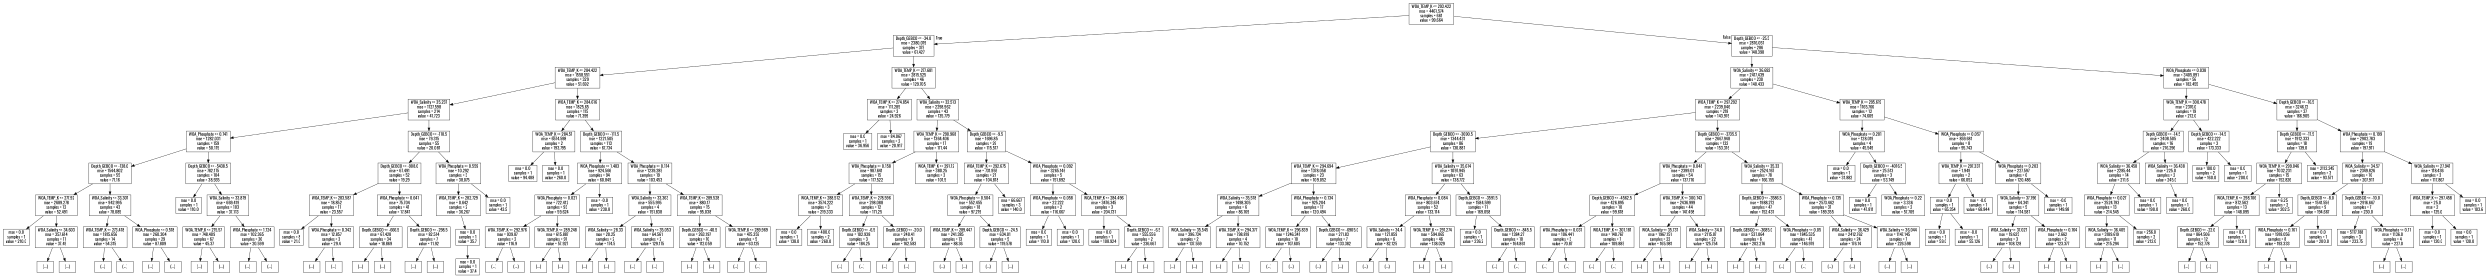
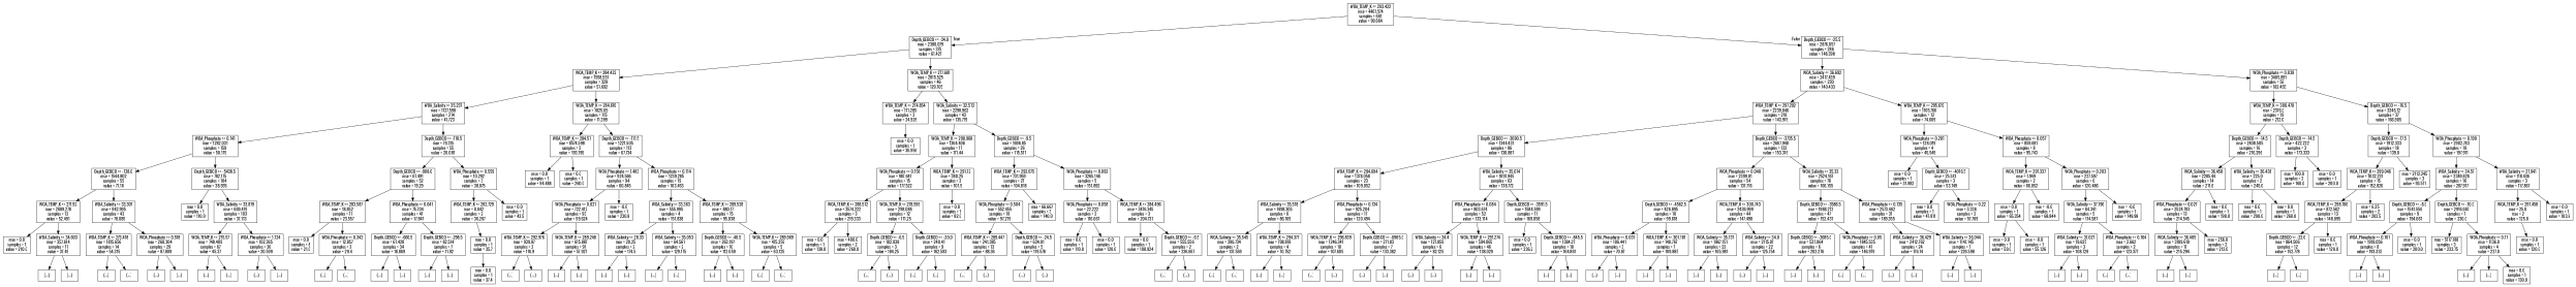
  digraph {
    fontname=Oswald
    node [fontname=Oswald shape=box]
    edge [fontname=Oswald]
    n1 [label="WOA_TEMP_K <= 293.422\nmse = 4461.574\nsamples = 661\nvalue = 99.664"]
    n2 [label="Depth_GEBCO <= -34.0\nmse = 2380.079\nsamples = 375\nvalue = 61.427"]
    n3 [label="Depth_GEBCO <= -25.5\nmse = 2876.057\nsamples = 286\nvalue = 148.398"]
    n4 [label="WOA_TEMP_K <= 284.422\nmse = 1558.551\nsamples = 329\nvalue = 51.692"]
    n5 [label="WOA_TEMP_K <= 277.681\nmse = 2815.525\nsamples = 46\nvalue = 129.705"]
    n6 [label="WOA_Salinity <= 36.692\nmse = 2417.439\nsamples = 230\nvalue = 140.433"]
    n7 [label="WOA_Phosphate <= 0.038\nmse = 3405.891\nsamples = 56\nvalue = 182.455"]
    n8 [label="WOA_Salinity <= 35.237\nmse = 1127.598\nsamples = 214\nvalue = 41.723"]
    n9 [label="WOA_TEMP_K <= 284.616\nmse = 1825.65\nsamples = 115\nvalue = 71.399"]
    n10 [label="WOA_TEMP_K <= 274.854\nmse = 111.285\nsamples = 3\nvalue = 24.926"]
    n11 [label="WOA_Salinity <= 32.513\nmse = 2298.962\nsamples = 43\nvalue = 135.779"]
    n12 [label="WOA_Phosphate <= 0.741\nmse = 1282.031\nsamples = 159\nvalue = 50.115"]
    n13 [label="Depth_GEBCO <= -118.5\nmse = 79.315\nsamples = 55\nvalue = 20.081"]
    n14 [label="WOA_TEMP_K <= 284.51\nmse = 6574.598\nsamples = 2\nvalue = 193.795"]
    n15 [label="Depth_GEBCO <= -111.5\nmse = 1221.505\nsamples = 113\nvalue = 67.734"]
    n16 [label="Depth_GEBCO <= -138.0\nmse = 1544.802\nsamples = 55\nvalue = 71.16"]
    n17 [label="Depth_GEBCO <= -5438.5\nmse = 782.175\nsamples = 104\nvalue = 38.935"]
    n18 [label="Depth_GEBCO <= -908.0\nmse = 67.491\nsamples = 52\nvalue = 19.29"]
    n19 [label="WOA_Phosphate <= 0.559\nmse = 10.292\nsamples = 3\nvalue = 38.075"]
    n20 [label="WOA_TEMP_K <= 277.92\nmse = 2689.278\nsamples = 12\nvalue = 52.491"]
    n21 [label="WOA_Salinity <= 33.307\nmse = 942.995\nsamples = 43\nvalue = 78.085"]
    n22 [label="mse = 0.0\nsamples = 1\nvalue = 110.0"]
    n23 [label="WOA_Salinity <= 33.879\nmse = 669.419\nsamples = 103\nvalue = 37.113"]
    n24 [label="mse = 0.0\nsamples = 1\nvalue = 210.0"]
    n25 [label="WOA_Salinity <= 34.603\nmse = 357.614\nsamples = 11\nvalue = 37.49"]
    n26 [label="WOA_TEMP_K <= 273.418\nmse = 1815.656\nsamples = 14\nvalue = 54.315"]
    n27 [label="WOA_Phosphate <= 0.518\nmse = 260.304\nsamples = 29\nvalue = 87.809"]
    n28 [label="(...)"]
    n29 [label="(...)"]
    n30 [label="(...)"]
    n31 [label="(...)"]
    n32 [label="(...)"]
    n33 [label="(...)"]
    n34 [label="WOA_TEMP_K <= 275.57\nmse = 748.409\nsamples = 67\nvalue = 45.37"]
    n35 [label="WOA_Phosphate <= 1.724\nmse = 102.365\nsamples = 36\nvalue = 20.599"]
    n36 [label="(...)"]
    n37 [label="(...)"]
    n38 [label="(...)"]
    n39 [label="(...)"]
    n40 [label="WOA_TEMP_K <= 283.587\nmse = 18.852\nsamples = 11\nvalue = 23.557"]
    n41 [label="WOA_Phosphate <= 0.641\nmse = 75.704\nsamples = 41\nvalue = 17.847"]
    n42 [label="WOA_TEMP_K <= 282.729\nmse = 0.642\nsamples = 2\nvalue = 36.267"]
    n43 [label="mse = 0.0\nsamples = 1\nvalue = 43.5"]
    n44 [label="mse = 0.0\nsamples = 8\nvalue = 21.0"]
    n45 [label="WOA_Phosphate <= 0.342\nmse = 12.857\nsamples = 3\nvalue = 29.4"]
    n46 [label="Depth_GEBCO <= -666.5\nmse = 67.428\nsamples = 34\nvalue = 18.869"]
    n47 [label="Depth_GEBCO <= -298.5\nmse = 82.514\nsamples = 7\nvalue = 11.92"]
    n48 [label="(...)"]
    n49 [label="(...)"]
    n50 [label="(...)"]
    n51 [label="(...)"]
    n52 [label="(...)"]
    n53 [label="(...)"]
    n54 [label="mse = 0.0\nsamples = 1\nvalue = 35.7"]
    n55 [label="mse = 0.0\nsamples = 1\nvalue = 37.4"]
    n56 [label="mse = 0.0\nsamples = 1\nvalue = 94.488"]
    n57 [label="mse = 0.0\nsamples = 1\nvalue = 260.0"]
    n58 [label="WOA_Phosphate <= 1.483\nmse = 924.566\nsamples = 94\nvalue = 60.845"]
    n59 [label="WOA_Phosphate <= 0.114\nmse = 1239.285\nsamples = 19\nvalue = 103.453"]
    n60 [label="WOA_Phosphate <= 0.021\nmse = 722.412\nsamples = 93\nvalue = 59.624"]
    n61 [label="mse = -0.0\nsamples = 1\nvalue = 230.8"]
    n62 [label="WOA_Salinity <= 33.363\nmse = 555.995\nsamples = 4\nvalue = 151.838"]
    n63 [label="WOA_TEMP_K <= 289.528\nmse = 880.17\nsamples = 15\nvalue = 95.038"]
    n64 [label="WOA_TEMP_K <= 292.976\nmse = 939.87\nsamples = 2\nvalue = 116.9"]
    n65 [label="WOA_TEMP_K <= 289.248\nmse = 615.887\nsamples = 91\nvalue = 57.927"]
    n66 [label="(...)"]
    n67 [label="(...)"]
    n68 [label="(...)"]
    n69 [label="(...)"]
    n70 [label="WOA_Salinity <= 28.33\nmse = 20.25\nsamples = 2\nvalue = 174.5"]
    n71 [label="WOA_Salinity <= 35.053\nmse = 64.561\nsamples = 2\nvalue = 129.175"]
    n72 [label="Depth_GEBCO <= -40.5\nmse = 263.197\nsamples = 10\nvalue = 112.059"]
    n73 [label="WOA_TEMP_K <= 289.969\nmse = 475.359\nsamples = 5\nvalue = 63.125"]
    n74 [label="(...)"]
    n75 [label="(...)"]
    n76 [label="(...)"]
    n77 [label="(...)"]
    n78 [label="(...)"]
    n79 [label="(...)"]
    n80 [label="(...)"]
    n81 [label="(...)"]
    n82 [label="mse = 0.0\nsamples = 1\nvalue = 36.956"]
-   n83 [label="mse = 84.067\nsamples = 2\nvalue = 20.917"]
    n84 [label="WOA_TEMP_K <= 290.968\nmse = 1364.406\nsamples = 17\nvalue = 171.44"]
    n85 [label="Depth_GEBCO <= -9.5\nmse = 1696.85\nsamples = 26\nvalue = 115.517"]
    n86 [label="WOA_Phosphate <= 0.158\nmse = 987.641\nsamples = 15\nvalue = 177.522"]
    n87 [label="WOA_TEMP_K <= 291.12\nmse = 380.25\nsamples = 3\nvalue = 101.5"]
    n88 [label="WOA_TEMP_K <= 292.675\nmse = 731.959\nsamples = 21\nvalue = 104.818"]
    n89 [label="WOA_Phosphate <= 0.092\nmse = 3265.146\nsamples = 5\nvalue = 151.892"]
    n90 [label="WOA_TEMP_K <= 288.512\nmse = 3574.222\nsamples = 3\nvalue = 219.333"]
    n91 [label="WOA_TEMP_K <= 278.596\nmse = 298.088\nsamples = 12\nvalue = 171.25"]
+   n92 [label="mse = 0.0\nsamples = 1\nvalue = 82.0"]
    n93 [label="mse = 0.0\nsamples = 1\nvalue = 138.0"]
    n94 [label="mse = 400.0\nsamples = 2\nvalue = 260.0"]
    n95 [label="Depth_GEBCO <= -6.5\nmse = 102.938\nsamples = 3\nvalue = 184.25"]
    n96 [label="Depth_GEBCO <= -20.0\nmse = 240.41\nsamples = 9\nvalue = 162.583"]
    n97 [label="(...)"]
    n98 [label="(...)"]
    n99 [label="(...)"]
    n100 [label="(...)"]
    n101 [label="WOA_Phosphate <= 0.504\nmse = 552.455\nsamples = 18\nvalue = 97.279"]
    n102 [label="mse = 66.667\nsamples = 3\nvalue = 140.0"]
    n103 [label="WOA_Phosphate <= 0.058\nmse = 22.222\nsamples = 2\nvalue = 116.667"]
    n104 [label="WOA_TEMP_K <= 284.496\nmse = 3476.345\nsamples = 3\nvalue = 204.731"]
    n105 [label="WOA_TEMP_K <= 289.447\nmse = 241.385\nsamples = 13\nvalue = 88.36"]
    n106 [label="Depth_GEBCO <= -24.5\nmse = 634.01\nsamples = 5\nvalue = 119.578"]
    n107 [label="(...)"]
    n108 [label="(...)"]
    n109 [label="(...)"]
    n110 [label="(...)"]
    n111 [label="mse = 0.0\nsamples = 1\nvalue = 110.0"]
    n112 [label="mse = 0.0\nsamples = 1\nvalue = 120.0"]
    n113 [label="mse = 0.0\nsamples = 1\nvalue = 108.924"]
    n114 [label="Depth_GEBCO <= -6.5\nmse = 555.556\nsamples = 2\nvalue = 236.667"]
    n115 [label="(...)"]
    n116 [label="(...)"]
    n117 [label="WOA_TEMP_K <= 297.292\nmse = 2239.046\nsamples = 218\nvalue = 143.976"]
    n118 [label="WOA_TEMP_K <= 295.619\nmse = 1165.766\nsamples = 12\nvalue = 74.609"]
    n119 [label="WOA_TEMP_K <= 300.478\nmse = 2376.0\nsamples = 19\nvalue = 212.0"]
    n120 [label="Depth_GEBCO <= -16.5\nmse = 3246.72\nsamples = 37\nvalue = 166.905"]
    n121 [label="Depth_GEBCO <= -3690.5\nmse = 1344.431\nsamples = 86\nvalue = 130.887"]
    n122 [label="Depth_GEBCO <= -3735.5\nmse = 2667.948\nsamples = 132\nvalue = 153.316"]
    n123 [label="WOA_Phosphate <= 0.201\nmse = 128.019\nsamples = 4\nvalue = 45.549"]
    n124 [label="WOA_Phosphate <= 0.057\nmse = 859.681\nsamples = 8\nvalue = 95.743"]
    n125 [label="WOA_TEMP_K <= 294.694\nmse = 1378.058\nsamples = 23\nvalue = 109.052"]
    n126 [label="WOA_Salinity <= 35.614\nmse = 1097.945\nsamples = 63\nvalue = 138.772"]
    n127 [label="WOA_Phosphate <= 0.048\nmse = 2399.01\nsamples = 54\nvalue = 137.716"]
    n128 [label="WOA_Salinity <= 35.33\nmse = 2524.167\nsamples = 78\nvalue = 166.155"]
    n129 [label="WOA_Salinity <= 35.578\nmse = 1498.305\nsamples = 6\nvalue = 86.169"]
    n130 [label="WOA_Phosphate <= 0.134\nmse = 925.204\nsamples = 17\nvalue = 120.494"]
    n131 [label="WOA_Phosphate <= 0.084\nmse = 803.674\nsamples = 52\nvalue = 133.114"]
    n132 [label="Depth_GEBCO <= -3591.5\nmse = 1584.599\nsamples = 11\nvalue = 169.058"]
    n133 [label="WOA_Salinity <= 35.545\nmse = 396.734\nsamples = 2\nvalue = 137.559"]
    n134 [label="WOA_TEMP_K <= 294.377\nmse = 798.818\nsamples = 4\nvalue = 70.752"]
    n135 [label="WOA_TEMP_K <= 296.839\nmse = 1246.341\nsamples = 10\nvalue = 107.605"]
    n136 [label="Depth_GEBCO <= -6905.0\nmse = 271.83\nsamples = 7\nvalue = 133.382"]
    n137 [label="(...)"]
    n138 [label="(...)"]
    n139 [label="(...)"]
    n140 [label="(...)"]
    n141 [label="(...)"]
    n142 [label="(...)"]
    n143 [label="(...)"]
    n144 [label="(...)"]
    n145 [label="WOA_Salinity <= 34.4\nmse = 127.859\nsamples = 6\nvalue = 82.125"]
    n146 [label="WOA_TEMP_K <= 297.274\nmse = 594.065\nsamples = 46\nvalue = 138.029"]
    n147 [label="mse = 0.0\nsamples = 1\nvalue = 236.2"]
    n148 [label="Depth_GEBCO <= -845.5\nmse = 1384.27\nsamples = 10\nvalue = 164.861"]
    n149 [label="(...)"]
    n150 [label="(...)"]
    n151 [label="(...)"]
    n152 [label="(...)"]
    n153 [label="(...)"]
    n154 [label="(...)"]
    n155 [label="Depth_GEBCO <= -4562.5\nmse = 426.895\nsamples = 10\nvalue = 99.618"]
    n156 [label="WOA_TEMP_K <= 300.743\nmse = 2436.999\nsamples = 44\nvalue = 147.498"]
    n157 [label="Depth_GEBCO <= -3586.5\nmse = 1988.272\nsamples = 47\nvalue = 152.431"]
    n158 [label="WOA_Phosphate <= 0.135\nmse = 2573.462\nsamples = 31\nvalue = 189.355"]
    n159 [label="WOA_Phosphate <= 0.031\nmse = 106.441\nsamples = 3\nvalue = 70.87"]
    n160 [label="WOA_TEMP_K <= 301.181\nmse = 140.767\nsamples = 7\nvalue = 109.885"]
    n161 [label="WOA_Salinity <= 35.737\nmse = 1967.151\nsamples = 22\nvalue = 165.981"]
    n162 [label="WOA_Salinity <= 34.0\nmse = 2115.07\nsamples = 22\nvalue = 125.754"]
    n163 [label="(...)"]
    n164 [label="(...)"]
    n165 [label="(...)"]
    n166 [label="(...)"]
    n167 [label="(...)"]
    n168 [label="(...)"]
    n169 [label="(...)"]
    n170 [label="(...)"]
    n171 [label="Depth_GEBCO <= -3685.0\nmse = 537.064\nsamples = 6\nvalue = 202.276"]
    n172 [label="WOA_Phosphate <= 0.05\nmse = 1845.535\nsamples = 41\nvalue = 146.979"]
    n173 [label="WOA_Salinity <= 36.429\nmse = 2412.762\nsamples = 24\nvalue = 176.14"]
    n174 [label="WOA_Salinity <= 36.044\nmse = 1147.145\nsamples = 7\nvalue = 226.598"]
    n175 [label="(...)"]
    n176 [label="(...)"]
    n177 [label="(...)"]
    n178 [label="(...)"]
    n179 [label="(...)"]
    n180 [label="(...)"]
    n181 [label="(...)"]
    n182 [label="(...)"]
    n183 [label="mse = 0.0\nsamples = 1\nvalue = 31.882"]
    n184 [label="Depth_GEBCO <= -4016.5\nmse = 25.513\nsamples = 3\nvalue = 53.749"]
    n185 [label="WOA_TEMP_K <= 297.337\nmse = 1.949\nsamples = 2\nvalue = 66.052"]
    n186 [label="WOA_Phosphate <= 0.203\nmse = 227.597\nsamples = 6\nvalue = 120.486"]
    n187 [label="mse = 0.0\nsamples = 1\nvalue = 47.811"]
    n188 [label="WOA_Phosphate <= 0.22\nmse = 3.336\nsamples = 2\nvalue = 57.709"]
    n189 [label="mse = 0.0\nsamples = 1\nvalue = 59.0"]
    n190 [label="mse = -0.0\nsamples = 1\nvalue = 55.126"]
    n191 [label="mse = 0.0\nsamples = 1\nvalue = 65.354"]
    n192 [label="mse = -0.0\nsamples = 1\nvalue = 68.844"]
    n193 [label="WOA_Salinity <= 37.196\nmse = 64.341\nsamples = 5\nvalue = 114.587"]
    n194 [label="mse = -0.0\nsamples = 1\nvalue = 149.98"]
    n195 [label="WOA_Salinity <= 37.027\nmse = 19.625\nsamples = 3\nvalue = 108.728"]
    n196 [label="WOA_Phosphate <= 0.164\nmse = 2.662\nsamples = 2\nvalue = 123.377"]
    n197 [label="(...)"]
    n198 [label="(...)"]
    n199 [label="(...)"]
    n200 [label="(...)"]
    n201 [label="Depth_GEBCO <= -14.5\nmse = 2408.505\nsamples = 16\nvalue = 216.296"]
    n202 [label="Depth_GEBCO <= -14.5\nmse = 422.222\nsamples = 3\nvalue = 173.333"]
    n203 [label="Depth_GEBCO <= -17.5\nmse = 1912.333\nsamples = 18\nvalue = 139.0"]
    n204 [label="WOA_Phosphate <= 0.199\nmse = 2902.783\nsamples = 19\nvalue = 197.911"]
    n205 [label="WOA_Salinity <= 36.458\nmse = 2285.44\nsamples = 14\nvalue = 211.6"]
    n206 [label="WOA_Salinity <= 36.438\nmse = 225.0\nsamples = 2\nvalue = 245.0"]
    n207 [label="mse = 100.0\nsamples = 2\nvalue = 160.0"]
    n208 [label="mse = 0.0\nsamples = 1\nvalue = 200.0"]
    n209 [label="WOA_Phosphate <= 0.027\nmse = 2524.793\nsamples = 13\nvalue = 214.545"]
    n210 [label="mse = 0.0\nsamples = 1\nvalue = 190.0"]
+   n211 [label="mse = 0.0\nsamples = 1\nvalue = 290.0"]
    n212 [label="mse = 0.0\nsamples = 1\nvalue = 260.0"]
    n213 [label="WOA_Salinity <= 36.405\nmse = 3189.619\nsamples = 11\nvalue = 215.294"]
    n214 [label="mse = 256.0\nsamples = 2\nvalue = 212.0"]
    n215 [label="(...)"]
    n216 [label="(...)"]
    n217 [label="WOA_TEMP_K <= 299.046\nmse = 1032.231\nsamples = 15\nvalue = 152.826"]
    n218 [label="mse = 2112.245\nsamples = 3\nvalue = 93.571"]
    n219 [label="WOA_Salinity <= 34.57\nmse = 2349.826\nsamples = 16\nvalue = 207.917"]
    n220 [label="WOA_Salinity <= 27.941\nmse = 118.436\nsamples = 3\nvalue = 117.867"]
    n221 [label="WOA_TEMP_K <= 298.706\nmse = 872.562\nsamples = 13\nvalue = 148.095"]
    n222 [label="mse = 6.25\nsamples = 2\nvalue = 202.5"]
    n223 [label="Depth_GEBCO <= -22.0\nmse = 864.506\nsamples = 12\nvalue = 152.778"]
    n224 [label="mse = 0.0\nsamples = 1\nvalue = 120.0"]
    n225 [label="(...)"]
    n226 [label="(...)"]
    n227 [label="Depth_GEBCO <= -8.0\nmse = 1541.556\nsamples = 9\nvalue = 194.667"]
    n228 [label="Depth_GEBCO <= -10.0\nmse = 2916.667\nsamples = 7\nvalue = 230.0"]
    n229 [label="WOA_TEMP_K <= 297.458\nmse = 25.0\nmse = 2\nvalue = 125.0"]
    n230 [label="mse = 0.0\nsamples = 1\nvalue = 103.6"]
    n231 [label="WOA_Phosphate <= 0.161\nmse = 1918.056\nsamples = 8\nvalue = 193.333"]
    n232 [label="mse = 0.0\nsamples = 1\nvalue = 200.0"]
    n233 [label="mse = 5117.188\nsamples = 3\nvalue = 233.75"]
    n234 [label="WOA_Phosphate <= 0.11\nmse = 1136.0\nsamples = 4\nvalue = 227.0"]
    n235 [label="(...)"]
    n236 [label="(...)"]
    n237 [label="(...)"]
    n238 [label="(...)"]
    n239 [label="mse = 0.0\nsamples = 1\nvalue = 120.0"]
    n240 [label="mse = 0.0\nsamples = 1\nvalue = 130.0"]
    n1 -> n2 [headlabel=True labelangle=45 labeldistance=2.5]
    n1 -> n3 [headlabel=False labelangle=-45 labeldistance=2.5]
    n2 -> n4
    n2 -> n5
    n3 -> n6
    n3 -> n7
    n4 -> n8
    n4 -> n9
    n5 -> n10
    n5 -> n11
    n6 -> n117
    n6 -> n118
    n7 -> n119
    n7 -> n120
    n8 -> n12
    n8 -> n13
    n9 -> n14
    n9 -> n15
    n10 -> n82
-   n10 -> n83
    n11 -> n84
    n11 -> n85
    n12 -> n16
    n12 -> n17
    n13 -> n18
    n13 -> n19
    n14 -> n56
    n14 -> n57
    n15 -> n58
    n15 -> n59
    n16 -> n20
    n16 -> n21
    n17 -> n22
    n17 -> n23
    n18 -> n40
    n18 -> n41
    n19 -> n42
    n19 -> n43
    n20 -> n24
    n20 -> n25
    n21 -> n26
    n21 -> n27
    n23 -> n34
    n23 -> n35
    n25 -> n28
    n25 -> n29
    n26 -> n30
    n26 -> n31
    n27 -> n32
    n27 -> n33
    n34 -> n36
    n34 -> n37
    n35 -> n38
    n35 -> n39
    n40 -> n44
    n40 -> n45
    n41 -> n46
    n41 -> n47
    n42 -> n54
    n45 -> n48
    n45 -> n49
    n46 -> n50
    n46 -> n51
    n47 -> n52
    n47 -> n53
    n54 -> n55
    n58 -> n60
    n58 -> n61
    n59 -> n62
    n59 -> n63
    n60 -> n64
    n60 -> n65
    n62 -> n70
    n62 -> n71
    n63 -> n72
    n63 -> n73
    n64 -> n66
    n64 -> n67
    n65 -> n68
    n65 -> n69
    n70 -> n74
    n70 -> n75
    n71 -> n76
    n71 -> n77
    n72 -> n78
    n72 -> n79
    n73 -> n80
    n73 -> n81
    n84 -> n86
    n84 -> n87
    n85 -> n88
    n85 -> n89
    n86 -> n90
    n86 -> n91
+   n87 -> n92
    n88 -> n101
    n88 -> n102
    n89 -> n103
    n89 -> n104
    n90 -> n93
    n90 -> n94
    n91 -> n95
    n91 -> n96
    n95 -> n97
    n95 -> n98
    n96 -> n99
    n96 -> n100
    n101 -> n105
    n101 -> n106
    n103 -> n111
    n103 -> n112
    n104 -> n113
    n104 -> n114
    n105 -> n107
    n105 -> n108
    n106 -> n109
    n106 -> n110
    n114 -> n115
    n114 -> n116
    n117 -> n121
    n117 -> n122
    n118 -> n123
    n118 -> n124
    n119 -> n201
    n119 -> n202
    n120 -> n203
    n120 -> n204
    n121 -> n125
    n121 -> n126
    n122 -> n127
    n122 -> n128
    n123 -> n183
    n123 -> n184
    n124 -> n185
    n124 -> n186
    n125 -> n129
    n125 -> n130
    n126 -> n131
    n126 -> n132
    n127 -> n155
    n127 -> n156
    n128 -> n157
    n128 -> n158
    n129 -> n133
    n129 -> n134
    n130 -> n135
    n130 -> n136
    n131 -> n145
    n131 -> n146
    n132 -> n147
    n132 -> n148
    n133 -> n137
    n133 -> n138
    n134 -> n139
    n134 -> n140
    n135 -> n141
    n135 -> n142
    n136 -> n143
    n136 -> n144
    n145 -> n149
    n145 -> n150
    n146 -> n151
    n146 -> n152
    n148 -> n153
    n148 -> n154
    n155 -> n159
    n155 -> n160
    n156 -> n161
    n156 -> n162
    n157 -> n171
    n157 -> n172
    n158 -> n173
    n158 -> n174
    n159 -> n163
    n159 -> n164
    n160 -> n165
    n160 -> n166
    n161 -> n167
    n161 -> n168
    n162 -> n169
    n162 -> n170
    n171 -> n175
    n171 -> n176
    n172 -> n177
    n172 -> n178
    n173 -> n179
    n173 -> n180
    n174 -> n181
    n174 -> n182
    n184 -> n187
    n184 -> n188
    n185 -> n191
    n185 -> n192
    n186 -> n193
    n186 -> n194
    n191 -> n189
    n191 -> n190
    n193 -> n195
    n193 -> n196
    n195 -> n197
    n195 -> n198
    n196 -> n199
    n196 -> n200
    n201 -> n205
    n201 -> n206
    n202 -> n207
    n202 -> n208
    n203 -> n217
    n203 -> n218
    n204 -> n219
    n204 -> n220
    n205 -> n209
    n205 -> n210
+   n206 -> n211
    n206 -> n212
    n209 -> n213
    n209 -> n214
    n213 -> n215
    n213 -> n216
    n217 -> n221
    n217 -> n222
    n219 -> n227
    n219 -> n228
    n220 -> n229
    n220 -> n230
    n221 -> n223
    n221 -> n224
    n223 -> n225
    n223 -> n226
    n227 -> n231
    n227 -> n232
    n228 -> n233
    n228 -> n234
    n229 -> n239
-   n229 -> n240
+   n234 -> n240
    n231 -> n235
    n231 -> n236
    n234 -> n237
    n234 -> n238
  }
